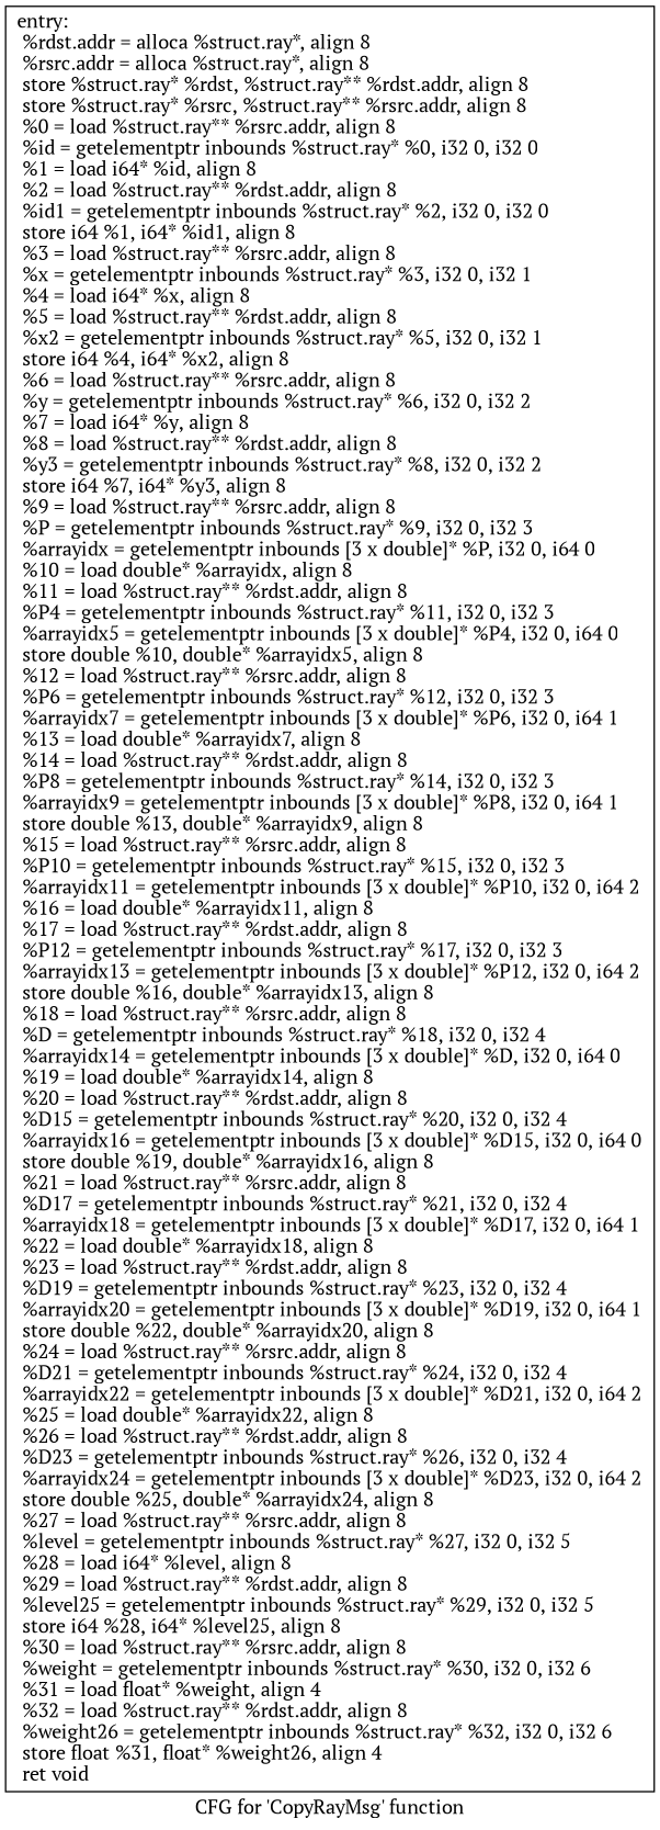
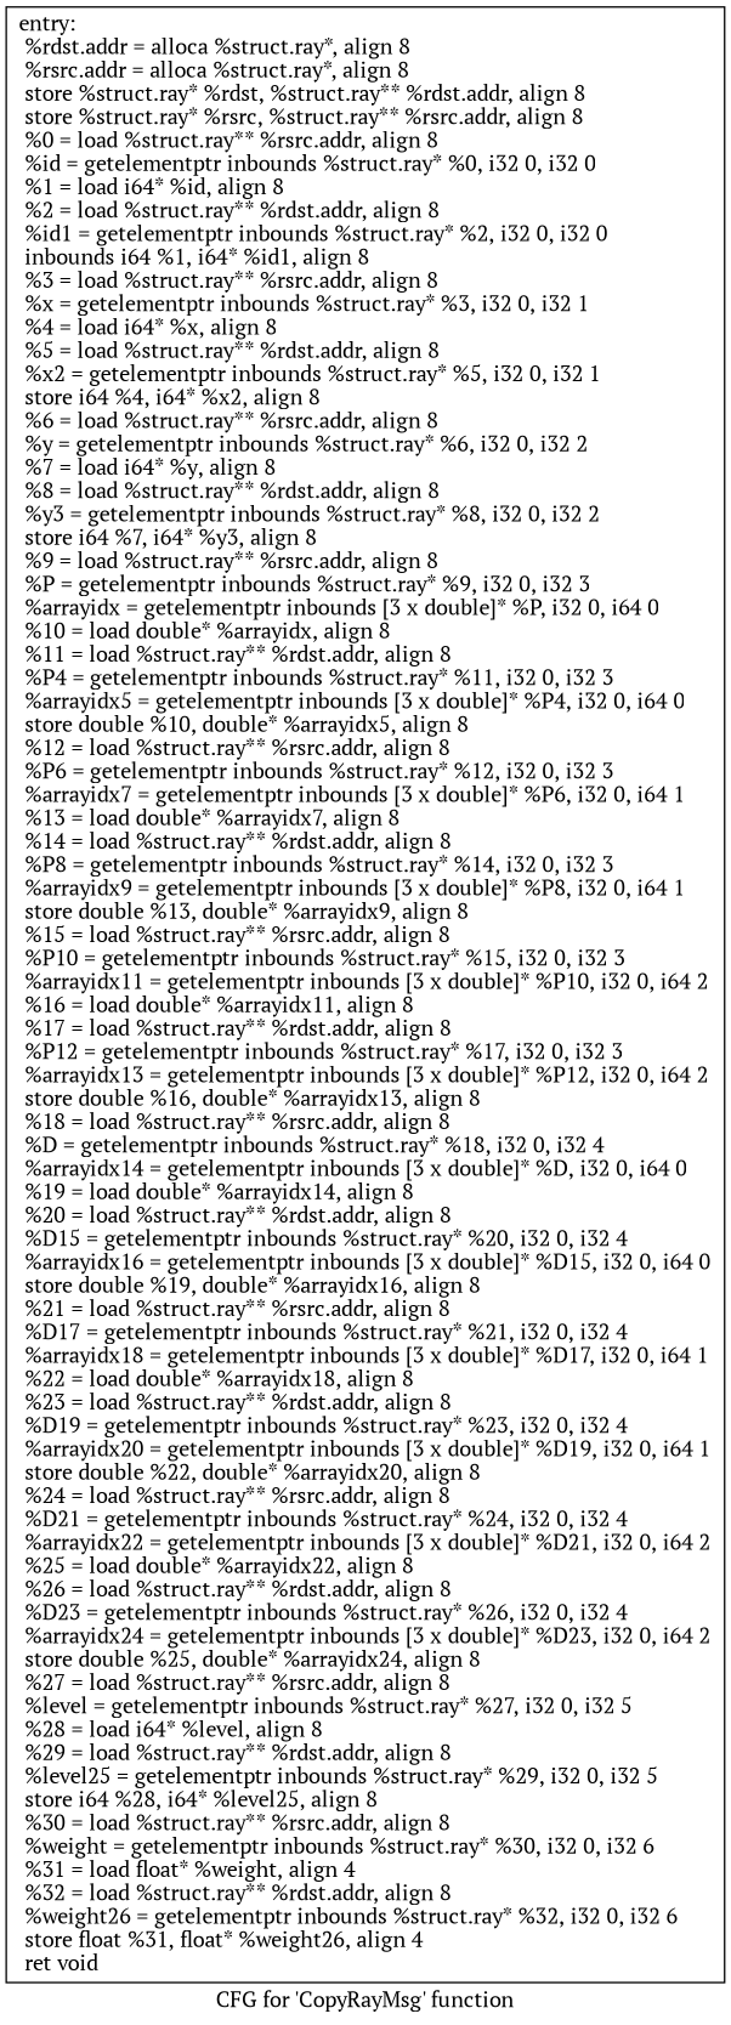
  digraph {
    label="CFG for 'CopyRayMsg' function"
    rankdir=LR
    fontname="PT Serif"
-   n1 [label="{entry:\l  %rdst.addr = alloca %struct.ray*, align 8\l  %rsrc.addr = alloca %struct.ray*, align 8\l  store %struct.ray* %rdst, %struct.ray** %rdst.addr, align 8\l  store %struct.ray* %rsrc, %struct.ray** %rsrc.addr, align 8\l  %0 = load %struct.ray** %rsrc.addr, align 8\l  %id = getelementptr inbounds %struct.ray* %0, i32 0, i32 0\l  %1 = load i64* %id, align 8\l  %2 = load %struct.ray** %rdst.addr, align 8\l  %id1 = getelementptr inbounds %struct.ray* %2, i32 0, i32 0\l  store i64 %1, i64* %id1, align 8\l  %3 = load %struct.ray** %rsrc.addr, align 8\l  %x = getelementptr inbounds %struct.ray* %3, i32 0, i32 1\l  %4 = load i64* %x, align 8\l  %5 = load %struct.ray** %rdst.addr, align 8\l  %x2 = getelementptr inbounds %struct.ray* %5, i32 0, i32 1\l  store i64 %4, i64* %x2, align 8\l  %6 = load %struct.ray** %rsrc.addr, align 8\l  %y = getelementptr inbounds %struct.ray* %6, i32 0, i32 2\l  %7 = load i64* %y, align 8\l  %8 = load %struct.ray** %rdst.addr, align 8\l  %y3 = getelementptr inbounds %struct.ray* %8, i32 0, i32 2\l  store i64 %7, i64* %y3, align 8\l  %9 = load %struct.ray** %rsrc.addr, align 8\l  %P = getelementptr inbounds %struct.ray* %9, i32 0, i32 3\l  %arrayidx = getelementptr inbounds [3 x double]* %P, i32 0, i64 0\l  %10 = load double* %arrayidx, align 8\l  %11 = load %struct.ray** %rdst.addr, align 8\l  %P4 = getelementptr inbounds %struct.ray* %11, i32 0, i32 3\l  %arrayidx5 = getelementptr inbounds [3 x double]* %P4, i32 0, i64 0\l  store double %10, double* %arrayidx5, align 8\l  %12 = load %struct.ray** %rsrc.addr, align 8\l  %P6 = getelementptr inbounds %struct.ray* %12, i32 0, i32 3\l  %arrayidx7 = getelementptr inbounds [3 x double]* %P6, i32 0, i64 1\l  %13 = load double* %arrayidx7, align 8\l  %14 = load %struct.ray** %rdst.addr, align 8\l  %P8 = getelementptr inbounds %struct.ray* %14, i32 0, i32 3\l  %arrayidx9 = getelementptr inbounds [3 x double]* %P8, i32 0, i64 1\l  store double %13, double* %arrayidx9, align 8\l  %15 = load %struct.ray** %rsrc.addr, align 8\l  %P10 = getelementptr inbounds %struct.ray* %15, i32 0, i32 3\l  %arrayidx11 = getelementptr inbounds [3 x double]* %P10, i32 0, i64 2\l  %16 = load double* %arrayidx11, align 8\l  %17 = load %struct.ray** %rdst.addr, align 8\l  %P12 = getelementptr inbounds %struct.ray* %17, i32 0, i32 3\l  %arrayidx13 = getelementptr inbounds [3 x double]* %P12, i32 0, i64 2\l  store double %16, double* %arrayidx13, align 8\l  %18 = load %struct.ray** %rsrc.addr, align 8\l  %D = getelementptr inbounds %struct.ray* %18, i32 0, i32 4\l  %arrayidx14 = getelementptr inbounds [3 x double]* %D, i32 0, i64 0\l  %19 = load double* %arrayidx14, align 8\l  %20 = load %struct.ray** %rdst.addr, align 8\l  %D15 = getelementptr inbounds %struct.ray* %20, i32 0, i32 4\l  %arrayidx16 = getelementptr inbounds [3 x double]* %D15, i32 0, i64 0\l  store double %19, double* %arrayidx16, align 8\l  %21 = load %struct.ray** %rsrc.addr, align 8\l  %D17 = getelementptr inbounds %struct.ray* %21, i32 0, i32 4\l  %arrayidx18 = getelementptr inbounds [3 x double]* %D17, i32 0, i64 1\l  %22 = load double* %arrayidx18, align 8\l  %23 = load %struct.ray** %rdst.addr, align 8\l  %D19 = getelementptr inbounds %struct.ray* %23, i32 0, i32 4\l  %arrayidx20 = getelementptr inbounds [3 x double]* %D19, i32 0, i64 1\l  store double %22, double* %arrayidx20, align 8\l  %24 = load %struct.ray** %rsrc.addr, align 8\l  %D21 = getelementptr inbounds %struct.ray* %24, i32 0, i32 4\l  %arrayidx22 = getelementptr inbounds [3 x double]* %D21, i32 0, i64 2\l  %25 = load double* %arrayidx22, align 8\l  %26 = load %struct.ray** %rdst.addr, align 8\l  %D23 = getelementptr inbounds %struct.ray* %26, i32 0, i32 4\l  %arrayidx24 = getelementptr inbounds [3 x double]* %D23, i32 0, i64 2\l  store double %25, double* %arrayidx24, align 8\l  %27 = load %struct.ray** %rsrc.addr, align 8\l  %level = getelementptr inbounds %struct.ray* %27, i32 0, i32 5\l  %28 = load i64* %level, align 8\l  %29 = load %struct.ray** %rdst.addr, align 8\l  %level25 = getelementptr inbounds %struct.ray* %29, i32 0, i32 5\l  store i64 %28, i64* %level25, align 8\l  %30 = load %struct.ray** %rsrc.addr, align 8\l  %weight = getelementptr inbounds %struct.ray* %30, i32 0, i32 6\l  %31 = load float* %weight, align 4\l  %32 = load %struct.ray** %rdst.addr, align 8\l  %weight26 = getelementptr inbounds %struct.ray* %32, i32 0, i32 6\l  store float %31, float* %weight26, align 4\l  ret void\l}" shape=record fontname="PT Serif"]
+   n1 [label="{entry:\l  %rdst.addr = alloca %struct.ray*, align 8\l  %rsrc.addr = alloca %struct.ray*, align 8\l  store %struct.ray* %rdst, %struct.ray** %rdst.addr, align 8\l  store %struct.ray* %rsrc, %struct.ray** %rsrc.addr, align 8\l  %0 = load %struct.ray** %rsrc.addr, align 8\l  %id = getelementptr inbounds %struct.ray* %0, i32 0, i32 0\l  %1 = load i64* %id, align 8\l  %2 = load %struct.ray** %rdst.addr, align 8\l  %id1 = getelementptr inbounds %struct.ray* %2, i32 0, i32 0\l  inbounds i64 %1, i64* %id1, align 8\l  %3 = load %struct.ray** %rsrc.addr, align 8\l  %x = getelementptr inbounds %struct.ray* %3, i32 0, i32 1\l  %4 = load i64* %x, align 8\l  %5 = load %struct.ray** %rdst.addr, align 8\l  %x2 = getelementptr inbounds %struct.ray* %5, i32 0, i32 1\l  store i64 %4, i64* %x2, align 8\l  %6 = load %struct.ray** %rsrc.addr, align 8\l  %y = getelementptr inbounds %struct.ray* %6, i32 0, i32 2\l  %7 = load i64* %y, align 8\l  %8 = load %struct.ray** %rdst.addr, align 8\l  %y3 = getelementptr inbounds %struct.ray* %8, i32 0, i32 2\l  store i64 %7, i64* %y3, align 8\l  %9 = load %struct.ray** %rsrc.addr, align 8\l  %P = getelementptr inbounds %struct.ray* %9, i32 0, i32 3\l  %arrayidx = getelementptr inbounds [3 x double]* %P, i32 0, i64 0\l  %10 = load double* %arrayidx, align 8\l  %11 = load %struct.ray** %rdst.addr, align 8\l  %P4 = getelementptr inbounds %struct.ray* %11, i32 0, i32 3\l  %arrayidx5 = getelementptr inbounds [3 x double]* %P4, i32 0, i64 0\l  store double %10, double* %arrayidx5, align 8\l  %12 = load %struct.ray** %rsrc.addr, align 8\l  %P6 = getelementptr inbounds %struct.ray* %12, i32 0, i32 3\l  %arrayidx7 = getelementptr inbounds [3 x double]* %P6, i32 0, i64 1\l  %13 = load double* %arrayidx7, align 8\l  %14 = load %struct.ray** %rdst.addr, align 8\l  %P8 = getelementptr inbounds %struct.ray* %14, i32 0, i32 3\l  %arrayidx9 = getelementptr inbounds [3 x double]* %P8, i32 0, i64 1\l  store double %13, double* %arrayidx9, align 8\l  %15 = load %struct.ray** %rsrc.addr, align 8\l  %P10 = getelementptr inbounds %struct.ray* %15, i32 0, i32 3\l  %arrayidx11 = getelementptr inbounds [3 x double]* %P10, i32 0, i64 2\l  %16 = load double* %arrayidx11, align 8\l  %17 = load %struct.ray** %rdst.addr, align 8\l  %P12 = getelementptr inbounds %struct.ray* %17, i32 0, i32 3\l  %arrayidx13 = getelementptr inbounds [3 x double]* %P12, i32 0, i64 2\l  store double %16, double* %arrayidx13, align 8\l  %18 = load %struct.ray** %rsrc.addr, align 8\l  %D = getelementptr inbounds %struct.ray* %18, i32 0, i32 4\l  %arrayidx14 = getelementptr inbounds [3 x double]* %D, i32 0, i64 0\l  %19 = load double* %arrayidx14, align 8\l  %20 = load %struct.ray** %rdst.addr, align 8\l  %D15 = getelementptr inbounds %struct.ray* %20, i32 0, i32 4\l  %arrayidx16 = getelementptr inbounds [3 x double]* %D15, i32 0, i64 0\l  store double %19, double* %arrayidx16, align 8\l  %21 = load %struct.ray** %rsrc.addr, align 8\l  %D17 = getelementptr inbounds %struct.ray* %21, i32 0, i32 4\l  %arrayidx18 = getelementptr inbounds [3 x double]* %D17, i32 0, i64 1\l  %22 = load double* %arrayidx18, align 8\l  %23 = load %struct.ray** %rdst.addr, align 8\l  %D19 = getelementptr inbounds %struct.ray* %23, i32 0, i32 4\l  %arrayidx20 = getelementptr inbounds [3 x double]* %D19, i32 0, i64 1\l  store double %22, double* %arrayidx20, align 8\l  %24 = load %struct.ray** %rsrc.addr, align 8\l  %D21 = getelementptr inbounds %struct.ray* %24, i32 0, i32 4\l  %arrayidx22 = getelementptr inbounds [3 x double]* %D21, i32 0, i64 2\l  %25 = load double* %arrayidx22, align 8\l  %26 = load %struct.ray** %rdst.addr, align 8\l  %D23 = getelementptr inbounds %struct.ray* %26, i32 0, i32 4\l  %arrayidx24 = getelementptr inbounds [3 x double]* %D23, i32 0, i64 2\l  store double %25, double* %arrayidx24, align 8\l  %27 = load %struct.ray** %rsrc.addr, align 8\l  %level = getelementptr inbounds %struct.ray* %27, i32 0, i32 5\l  %28 = load i64* %level, align 8\l  %29 = load %struct.ray** %rdst.addr, align 8\l  %level25 = getelementptr inbounds %struct.ray* %29, i32 0, i32 5\l  store i64 %28, i64* %level25, align 8\l  %30 = load %struct.ray** %rsrc.addr, align 8\l  %weight = getelementptr inbounds %struct.ray* %30, i32 0, i32 6\l  %31 = load float* %weight, align 4\l  %32 = load %struct.ray** %rdst.addr, align 8\l  %weight26 = getelementptr inbounds %struct.ray* %32, i32 0, i32 6\l  store float %31, float* %weight26, align 4\l  ret void\l}" shape=record fontname="PT Serif"]
  }
